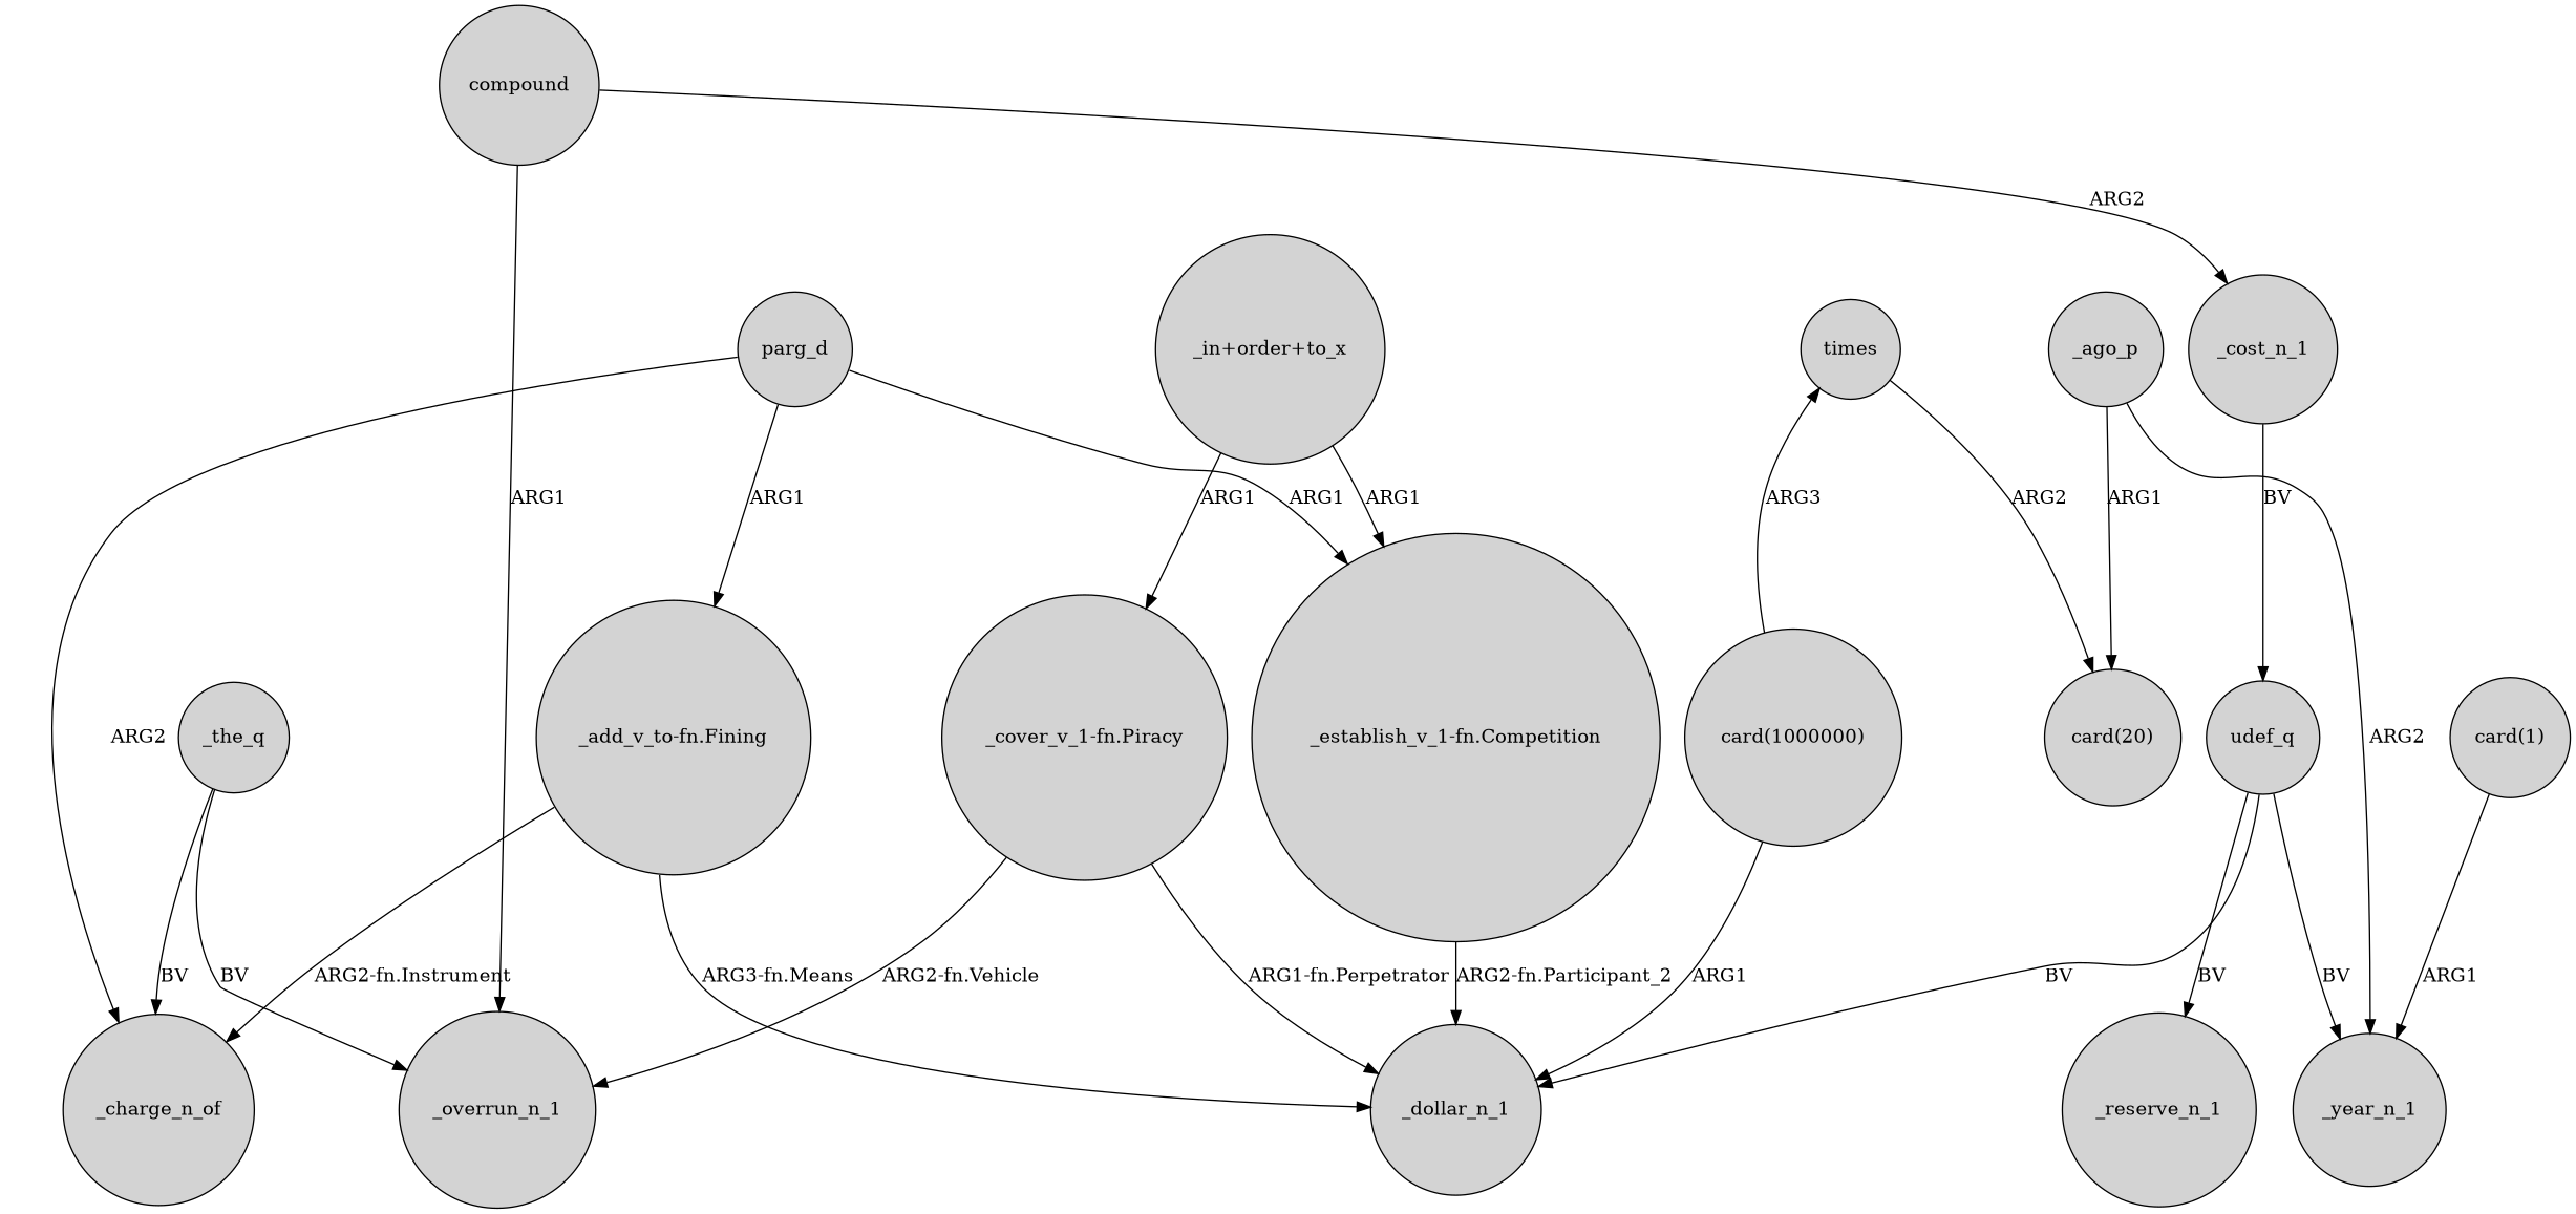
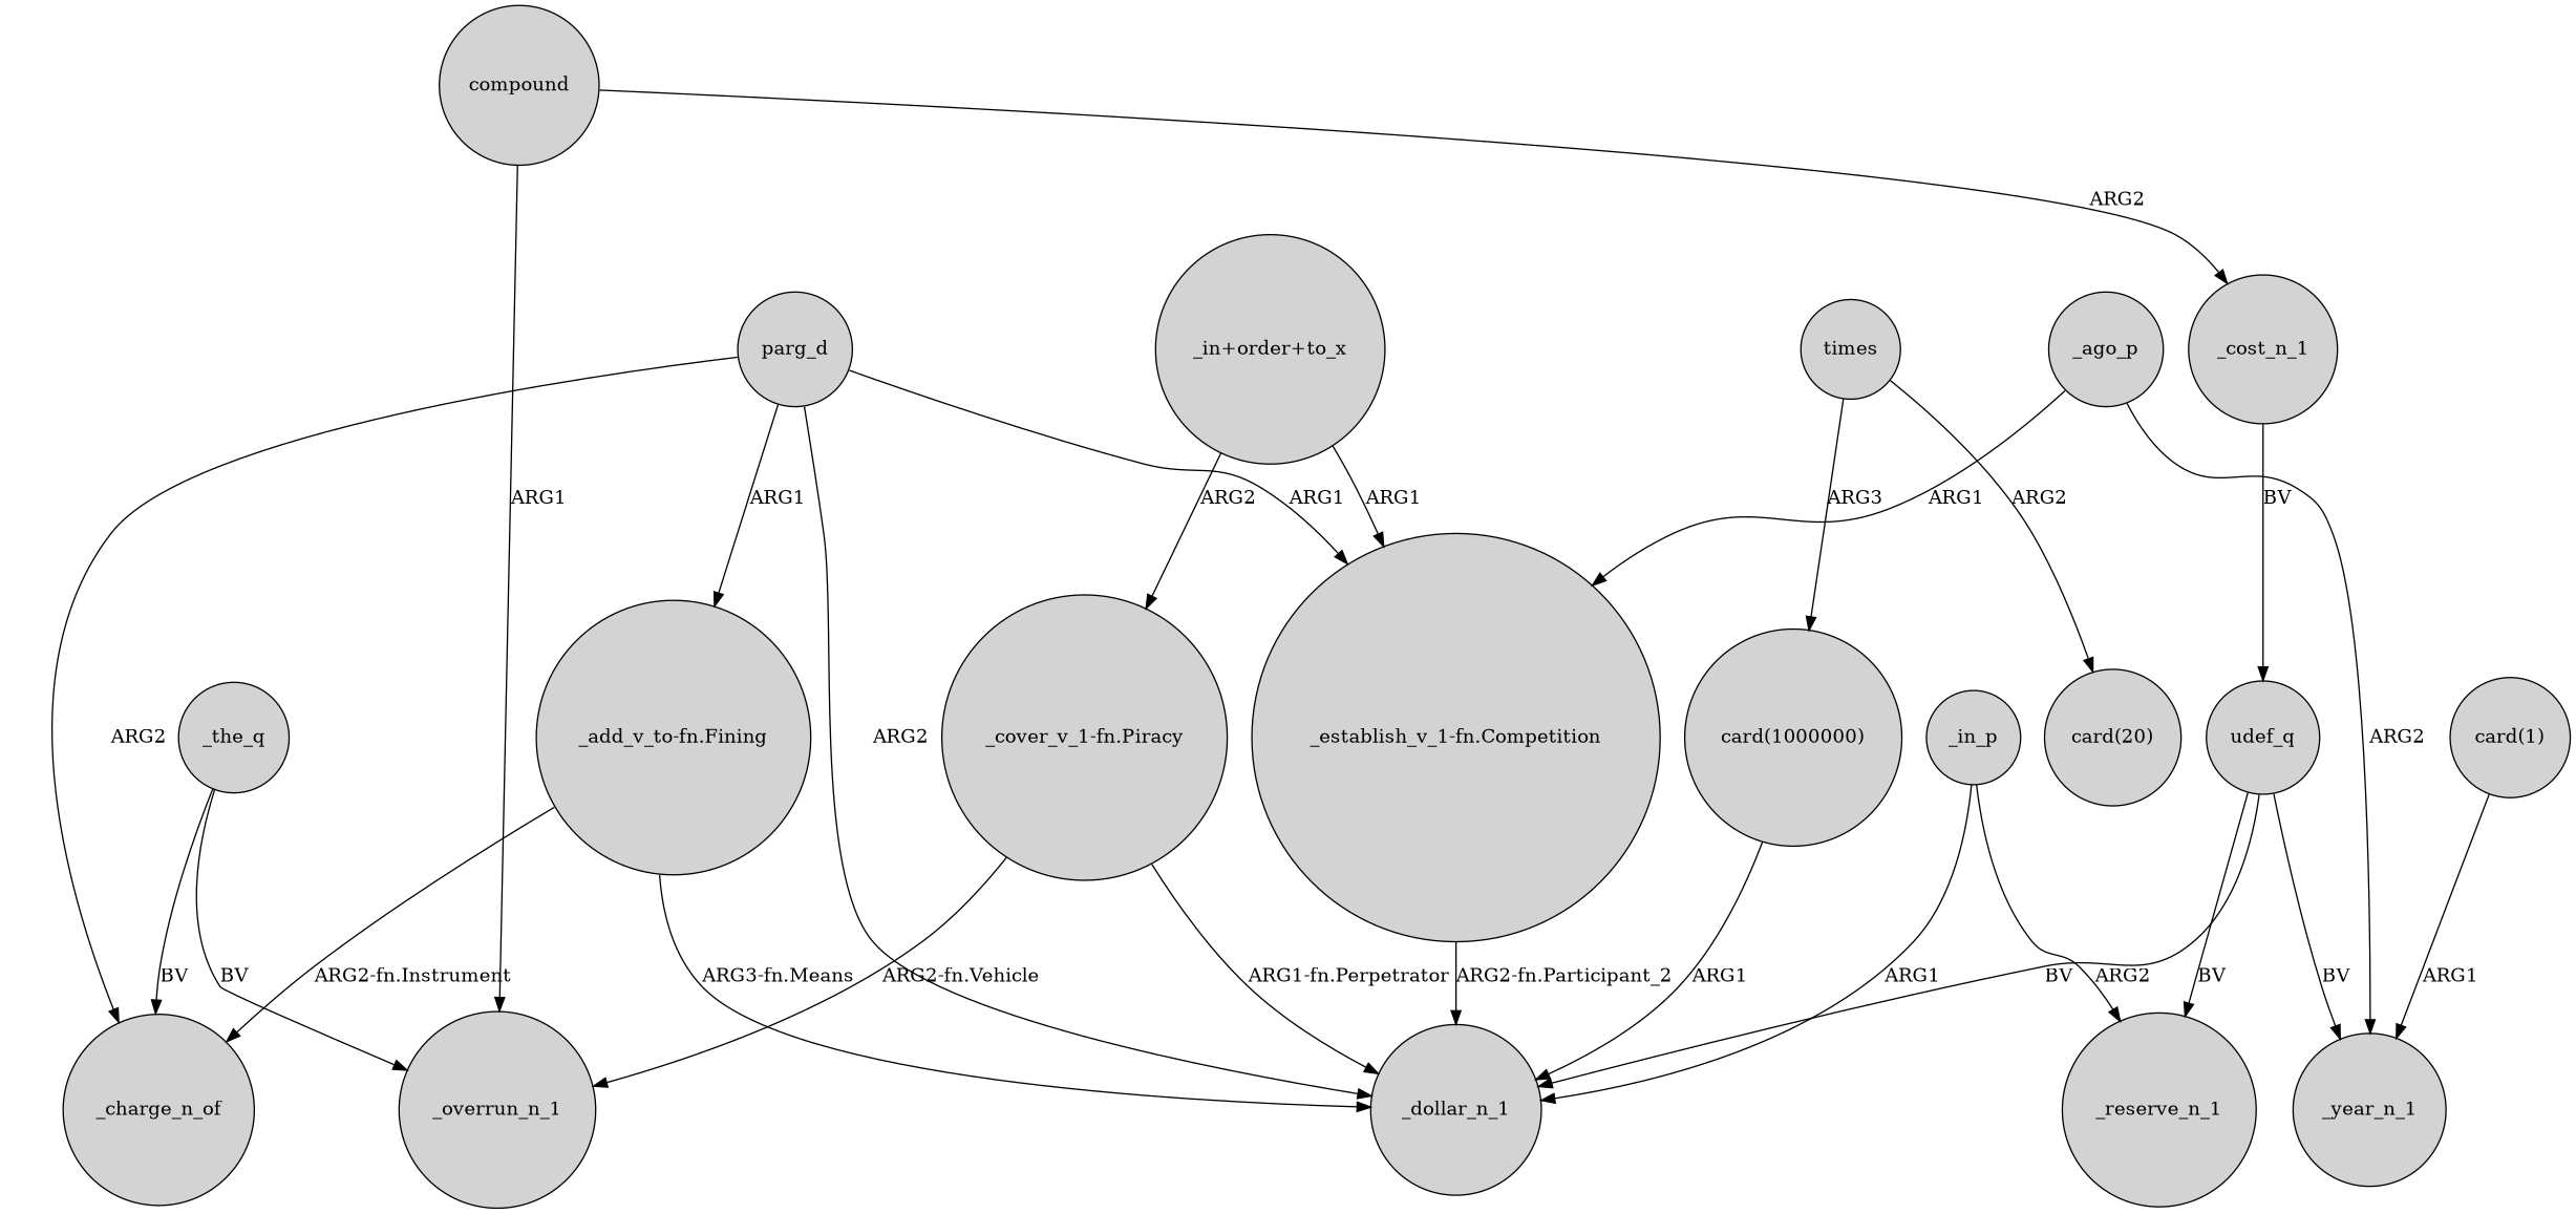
  digraph {
    node [shape=circle style=filled]
    "_establish_v_1-fn.Competition"
    _dollar_n_1
    parg_d
    "_add_v_to-fn.Fining"
    _charge_n_of
    compound
    _overrun_n_1
    _cost_n_1
    udef_q
    _reserve_n_1
    _year_n_1
    "_in+order+to_x"
    "_cover_v_1-fn.Piracy"
    "card(1)"
    _the_q
    times
    "card(1000000)"
    "card(20)"
+   _in_p
    _ago_p
    "_establish_v_1-fn.Competition" -> _dollar_n_1 [label="ARG2-fn.Participant_2"]
    parg_d -> "_establish_v_1-fn.Competition" [label=ARG1]
+   parg_d -> _dollar_n_1 [label=ARG2]
    parg_d -> "_add_v_to-fn.Fining" [label=ARG1]
    parg_d -> _charge_n_of [label=ARG2]
    "_add_v_to-fn.Fining" -> _dollar_n_1 [label="ARG3-fn.Means"]
    "_add_v_to-fn.Fining" -> _charge_n_of [label="ARG2-fn.Instrument"]
    compound -> _overrun_n_1 [label=ARG1]
    compound -> _cost_n_1 [label=ARG2]
    _cost_n_1 -> udef_q [label=BV]
    udef_q -> _dollar_n_1 [label=BV]
    udef_q -> _reserve_n_1 [label=BV]
    udef_q -> _year_n_1 [label=BV]
    "_in+order+to_x" -> "_establish_v_1-fn.Competition" [label=ARG1]
-   "_in+order+to_x" -> "_cover_v_1-fn.Piracy" [label=ARG1]
+   "_in+order+to_x" -> "_cover_v_1-fn.Piracy" [label=ARG2]
    "_cover_v_1-fn.Piracy" -> _dollar_n_1 [label="ARG1-fn.Perpetrator"]
    "_cover_v_1-fn.Piracy" -> _overrun_n_1 [label="ARG2-fn.Vehicle"]
    "card(1)" -> _year_n_1 [label=ARG1]
    _the_q -> _charge_n_of [label=BV]
    _the_q -> _overrun_n_1 [label=BV]
-   "card(1000000)" -> times [label=ARG3]
+   times -> "card(1000000)" [label=ARG3]
    times -> "card(20)" [label=ARG2]
    "card(1000000)" -> _dollar_n_1 [label=ARG1]
-   _ago_p -> "card(20)" [label=ARG1]
+   _in_p -> _dollar_n_1 [label=ARG1]
+   _in_p -> _reserve_n_1 [label=ARG2]
+   _ago_p -> "_establish_v_1-fn.Competition" [label=ARG1]
    _ago_p -> _year_n_1 [label=ARG2]
  }
